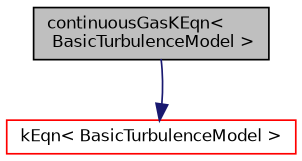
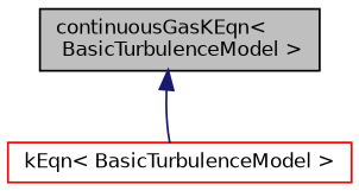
  digraph {
    node [fontname=Helvetica fontsize=10 shape=record]
    n1 [color=black fillcolor=grey75 fontcolor=black height=0.2 label="continuousGasKEqn\<\l BasicTurbulenceModel \>" style=filled width=0.4]
    n2 [color=red height=0.2 label="kEqn\< BasicTurbulenceModel \>" width=0.4]
-   n2 -> n1 [color=midnightblue dir=back fontname=Helvetica fontsize=10 labelfontname=Helvetica labelfontsize=10 style=solid]
+   n1 -> n2 [color=midnightblue dir=back fontname=Helvetica fontsize=10 labelfontname=Helvetica labelfontsize=10 style=solid]
  }
